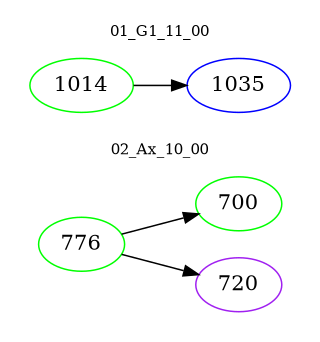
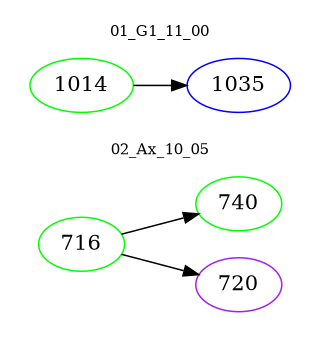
  digraph {
    rankdir=LR
    node [color=green]
    edge [color=black]
-   n1 [label=776]
+   n1 [label=716]
    n2 [color=purple label=720]
-   n3 [label=700]
+   n3 [label=740]
    n4 [label=1014]
    n5 [color=blue label=1035]
    subgraph cluster_1 {
      color=white
      fontsize=10
-     label="02_Ax_10_00"
+     label="02_Ax_10_05"
      n1
      n2
      n3
    }
    subgraph cluster_2 {
      color=white
      fontsize=10
      label="01_G1_11_00"
      n4
      n5
    }
    n1 -> n2
    n1 -> n3
    n4 -> n5
  }
